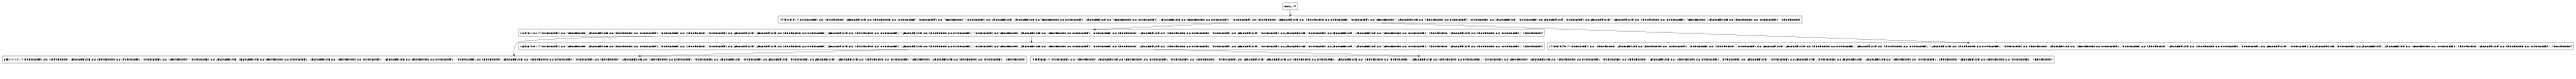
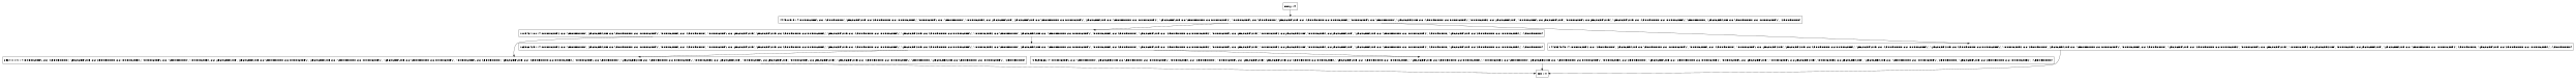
  digraph {
    node [shape=record]
    n1 [label="1005427100 - [(!DUPLICATES && !SEQUENTIAL), (JECACHESIZE && SEQUENTIAL && !DUPLICATES), (DUPLICATES && !SEQUENTIAL), (!DUPLICATES && !JECACHESIZE), (JECACHESIZE && SEQUENTIAL && DUPLICATES), (JECACHESIZE && !SEQUENTIAL && !DUPLICATES), (!JECACHESIZE && SEQUENTIAL && DUPLICATES), (!DUPLICATES && SEQUENTIAL), (JECACHESIZE && !SEQUENTIAL && DUPLICATES), (DUPLICATES && SEQUENTIAL), (!JECACHESIZE && !SEQUENTIAL && DUPLICATES), (DUPLICATES && !JECACHESIZE), (!DUPLICATES && JECACHESIZE), (DUPLICATES && JECACHESIZE), (!JECACHESIZE && !SEQUENTIAL && !DUPLICATES), SEQUENTIAL, (!JECACHESIZE && SEQUENTIAL && !DUPLICATES), !SEQUENTIAL]"]
    n2 [label="1633604251 - [(!DUPLICATES && !SEQUENTIAL), (JECACHESIZE && SEQUENTIAL && !DUPLICATES), (DUPLICATES && !SEQUENTIAL), (!DUPLICATES && !JECACHESIZE), (JECACHESIZE && SEQUENTIAL && DUPLICATES), (JECACHESIZE && !SEQUENTIAL && !DUPLICATES), (!JECACHESIZE && SEQUENTIAL && DUPLICATES), (!DUPLICATES && SEQUENTIAL), (JECACHESIZE && !SEQUENTIAL && DUPLICATES), (DUPLICATES && SEQUENTIAL), (!JECACHESIZE && !SEQUENTIAL && DUPLICATES), (DUPLICATES && !JECACHESIZE), (!DUPLICATES && JECACHESIZE), (DUPLICATES && JECACHESIZE), (!JECACHESIZE && !SEQUENTIAL && !DUPLICATES), SEQUENTIAL, (!JECACHESIZE && SEQUENTIAL && !DUPLICATES), !SEQUENTIAL]"]
    n3 [label="253711141 - [(!DUPLICATES && !SEQUENTIAL), (JECACHESIZE && SEQUENTIAL && !DUPLICATES), (DUPLICATES && !SEQUENTIAL), (!DUPLICATES && !JECACHESIZE), (JECACHESIZE && SEQUENTIAL && DUPLICATES), (JECACHESIZE && !SEQUENTIAL && !DUPLICATES), (!JECACHESIZE && SEQUENTIAL && DUPLICATES), (!DUPLICATES && SEQUENTIAL), (JECACHESIZE && !SEQUENTIAL && DUPLICATES), (DUPLICATES && SEQUENTIAL), (!JECACHESIZE && !SEQUENTIAL && DUPLICATES), (DUPLICATES && !JECACHESIZE), (!DUPLICATES && JECACHESIZE), (DUPLICATES && JECACHESIZE), (!JECACHESIZE && !SEQUENTIAL && !DUPLICATES), SEQUENTIAL, (!JECACHESIZE && SEQUENTIAL && !DUPLICATES), !SEQUENTIAL]"]
    n4 [label="entry - []"]
    n5 [label="444500519 - [(!DUPLICATES && !SEQUENTIAL), (JECACHESIZE && SEQUENTIAL && !DUPLICATES), (DUPLICATES && !SEQUENTIAL), (!DUPLICATES && !JECACHESIZE), (JECACHESIZE && SEQUENTIAL && DUPLICATES), (JECACHESIZE && !SEQUENTIAL && !DUPLICATES), (!JECACHESIZE && SEQUENTIAL && DUPLICATES), (!DUPLICATES && SEQUENTIAL), (JECACHESIZE && !SEQUENTIAL && DUPLICATES), (DUPLICATES && SEQUENTIAL), (!JECACHESIZE && !SEQUENTIAL && DUPLICATES), (DUPLICATES && !JECACHESIZE), (!DUPLICATES && JECACHESIZE), (DUPLICATES && JECACHESIZE), (!JECACHESIZE && !SEQUENTIAL && !DUPLICATES), SEQUENTIAL, (!JECACHESIZE && SEQUENTIAL && !DUPLICATES), !SEQUENTIAL]"]
+   n6 [label="exit - []"]
    n7 [label="709698666 - [(!DUPLICATES && !SEQUENTIAL), (JECACHESIZE && SEQUENTIAL && !DUPLICATES), (DUPLICATES && !SEQUENTIAL), (!DUPLICATES && !JECACHESIZE), (JECACHESIZE && SEQUENTIAL && DUPLICATES), (JECACHESIZE && !SEQUENTIAL && !DUPLICATES), (!JECACHESIZE && SEQUENTIAL && DUPLICATES), (!DUPLICATES && SEQUENTIAL), (JECACHESIZE && !SEQUENTIAL && DUPLICATES), (DUPLICATES && SEQUENTIAL), (!JECACHESIZE && !SEQUENTIAL && DUPLICATES), (DUPLICATES && !JECACHESIZE), (!DUPLICATES && JECACHESIZE), (DUPLICATES && JECACHESIZE), (!JECACHESIZE && !SEQUENTIAL && !DUPLICATES), SEQUENTIAL, (!JECACHESIZE && SEQUENTIAL && !DUPLICATES), !SEQUENTIAL]"]
    n8 [label="1446934845 - [(!DUPLICATES && !SEQUENTIAL), (JECACHESIZE && SEQUENTIAL && !DUPLICATES), (DUPLICATES && !SEQUENTIAL), (!DUPLICATES && !JECACHESIZE), (JECACHESIZE && SEQUENTIAL && DUPLICATES), (JECACHESIZE && !SEQUENTIAL && !DUPLICATES), (!JECACHESIZE && SEQUENTIAL && DUPLICATES), (!DUPLICATES && SEQUENTIAL), (JECACHESIZE && !SEQUENTIAL && DUPLICATES), (DUPLICATES && SEQUENTIAL), (!JECACHESIZE && !SEQUENTIAL && DUPLICATES), (DUPLICATES && !JECACHESIZE), (!DUPLICATES && JECACHESIZE), (DUPLICATES && JECACHESIZE), (!JECACHESIZE && !SEQUENTIAL && !DUPLICATES), SEQUENTIAL, (!JECACHESIZE && SEQUENTIAL && !DUPLICATES), !SEQUENTIAL]"]
    n1 -> n2
    n1 -> n3
    n2 -> n3
    n2 -> n7
+   n3 -> n6
    n4 -> n5
    n5 -> n1
    n5 -> n8
+   n7 -> n6
+   n8 -> n6
  }
